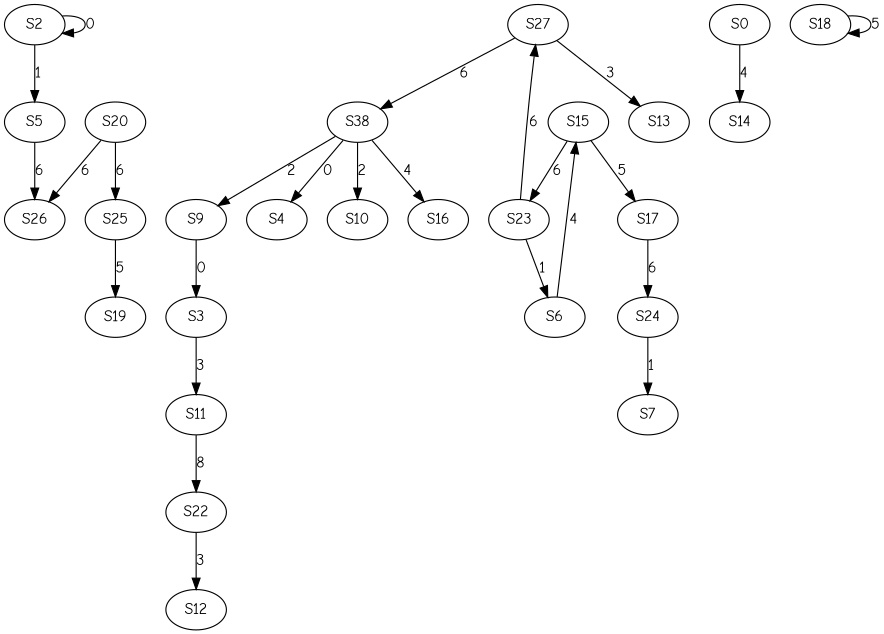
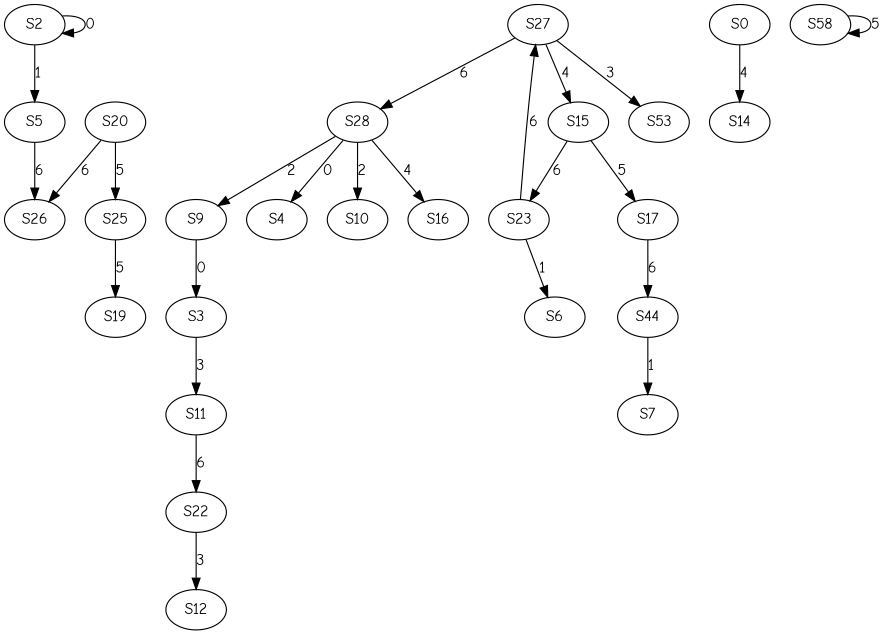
  strict digraph {
    fontname="Comic Neue"
    node [fontname="Comic Neue"]
    edge [fontname="Comic Neue"]
    S2
    S5
    S26
    S9
    S3
    S11
    S22
-   S28 [label=S38]
+   S28
    S4
    S10
    S16
    S20
    S25
    S23
    S6
    S27
    S15
-   S13
+   S13 [label=S53]
    S17
-   S24
+   S24 [label=S44]
    S7
    n22 [label=S0]
    S14
    S12
-   S18
+   S18 [label=S58]
    S19
    S2 -> S2 [label=0]
    S2 -> S5 [label=1]
    S5 -> S26 [label=6]
    S9 -> S3 [label=0]
    S3 -> S11 [label=3]
-   S11 -> S22 [label=8]
+   S11 -> S22 [label=6]
    S22 -> S12 [label=3]
    S28 -> S9 [label=2]
    S28 -> S4 [label=0]
    S28 -> S10 [label=2]
    S28 -> S16 [label=4]
    S20 -> S26 [label=6]
-   S20 -> S25 [label=6]
+   S20 -> S25 [label=5]
    S25 -> S19 [label=5]
    S23 -> S6 [label=1]
    S23 -> S27 [label=6]
-   S6 -> S15 [label=4]
+   S27 -> S15 [label=4]
    S27 -> S28 [label=6]
    S27 -> S13 [label=3]
    S15 -> S23 [label=6]
    S15 -> S17 [label=5]
    S17 -> S24 [label=6]
    S24 -> S7 [label=1]
    n22 -> S14 [label=4]
    S18 -> S18 [label=5]
  }
